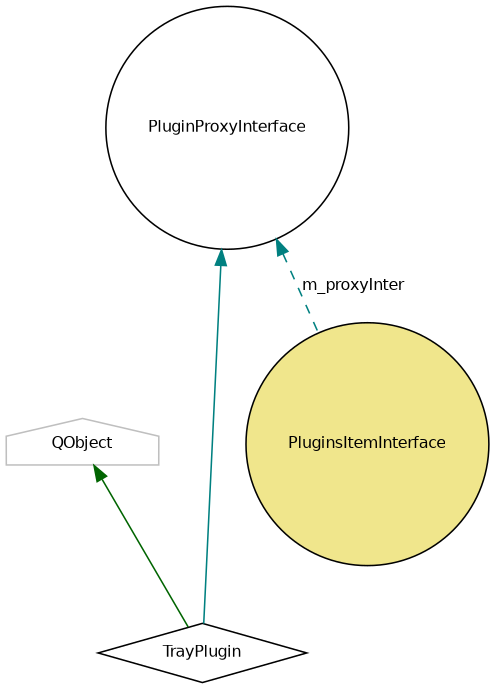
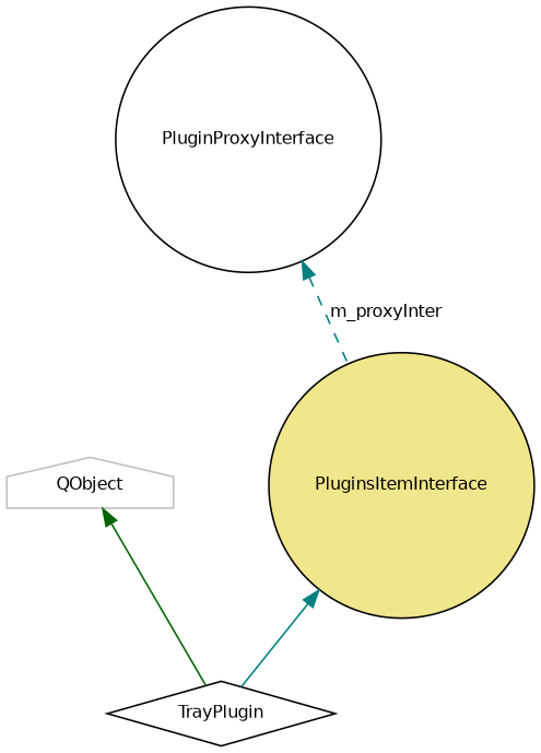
  digraph {
    node [color=black fillcolor=white fontname=Helvetica fontsize=10 shape=circle style=filled]
    edge [color=teal dir=back fontname=Helvetica fontsize=10 labelfontname=Helvetica labelfontsize=10 style=solid]
    n1 [fontcolor=black height=0.2 label=TrayPlugin shape=diamond width=0.4]
    n2 [color=grey75 height=0.2 label=QObject shape=house width=0.4]
    n3 [fillcolor=khaki height=0.2 label=PluginsItemInterface width=0.4]
    n4 [height=0.2 label=PluginProxyInterface width=0.4]
    n2 -> n1 [color=darkgreen]
-   n4 -> n1
+   n3 -> n1
    n4 -> n3 [label=" m_proxyInter" style=dashed]
  }
